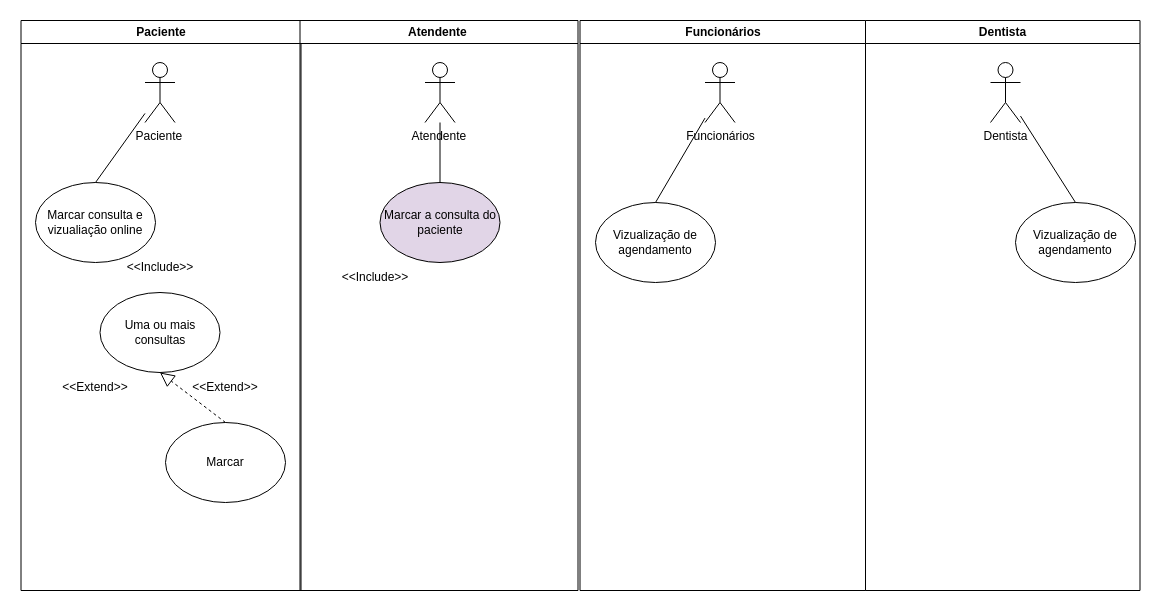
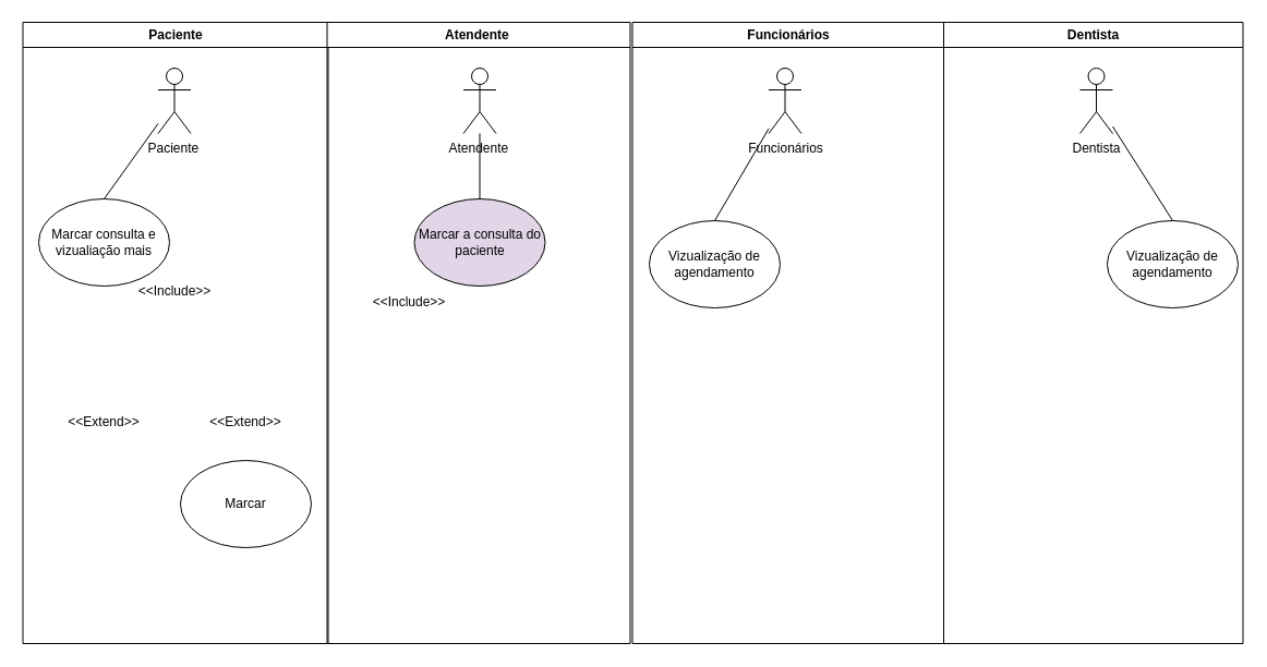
  <mxCell id="0" />
  <mxCell id="1" parent="0" />
  <mxCell id="2" value="Paciente" style="swimlane;whiteSpace=wrap" parent="1" vertex="1"><mxGeometry x="20.5" y="20" width="280" height="570" as="geometry" /></mxCell>
  <mxCell id="3" value="Paciente&amp;nbsp;" style="shape=umlActor;verticalLabelPosition=bottom;verticalAlign=top;html=1;outlineConnect=0;" vertex="1" parent="2"><mxGeometry x="124" y="42" width="30" height="60" as="geometry" /></mxCell>
- <mxCell id="4" value="Marcar consulta e vizualiação online" style="ellipse;whiteSpace=wrap;html=1;" vertex="1" parent="2"><mxGeometry x="14.5" y="162" width="120" height="80" as="geometry" /></mxCell>
- <mxCell id="5" value="Uma ou mais consultas" style="ellipse;whiteSpace=wrap;html=1;" vertex="1" parent="2"><mxGeometry x="79" y="272" width="120" height="80" as="geometry" /></mxCell>
+ <mxCell id="4" value="Marcar consulta e vizualiação mais" style="ellipse;whiteSpace=wrap;html=1;" vertex="1" parent="2"><mxGeometry x="14.5" y="162" width="120" height="80" as="geometry" /></mxCell>
  <mxCell id="6" value="Marcar" style="ellipse;whiteSpace=wrap;html=1;" vertex="1" parent="2"><mxGeometry x="144.5" y="402" width="120" height="80" as="geometry" /></mxCell>
  <mxCell id="7" value="&amp;lt;&amp;lt;Extend&amp;gt;&amp;gt;" style="text;html=1;strokeColor=none;fillColor=none;align=center;verticalAlign=middle;whiteSpace=wrap;rounded=0;" vertex="1" parent="2"><mxGeometry x="44.5" y="352" width="60" height="30" as="geometry" /></mxCell>
  <mxCell id="8" value="&amp;lt;&amp;lt;Extend&amp;gt;&amp;gt;" style="text;html=1;strokeColor=none;fillColor=none;align=center;verticalAlign=middle;whiteSpace=wrap;rounded=0;" vertex="1" parent="2"><mxGeometry x="174.5" y="352" width="60" height="30" as="geometry" /></mxCell>
  <mxCell id="9" value="&amp;lt;&amp;lt;Include&amp;gt;&amp;gt;" style="text;html=1;strokeColor=none;fillColor=none;align=center;verticalAlign=middle;whiteSpace=wrap;rounded=0;" vertex="1" parent="2"><mxGeometry x="109" y="232" width="60" height="30" as="geometry" /></mxCell>
  <mxCell id="10" value="" style="endArrow=none;html=1;rounded=0;exitX=0.5;exitY=0;exitDx=0;exitDy=0;" edge="1" parent="2" source="4" target="3"><mxGeometry width="50" height="50" relative="1" as="geometry"><mxPoint x="174.5" y="192" as="sourcePoint" /><mxPoint x="224.5" y="142" as="targetPoint" /></mxGeometry></mxCell>
- <mxCell id="11" value="" style="endArrow=block;dashed=1;endFill=0;endSize=12;html=1;rounded=0;entryX=0.5;entryY=1;entryDx=0;entryDy=0;exitX=0.5;exitY=0;exitDx=0;exitDy=0;" edge="1" parent="2" source="6" target="5"><mxGeometry width="160" relative="1" as="geometry"><mxPoint x="84.5" y="412" as="sourcePoint" /><mxPoint x="149.0" y="362" as="targetPoint" /></mxGeometry></mxCell>
  <mxCell id="12" value="Funcionários" style="swimlane;whiteSpace=wrap" parent="1" vertex="1"><mxGeometry x="579.5" y="20" width="285.5" height="570" as="geometry" /></mxCell>
  <mxCell id="13" value="Funcionários" style="shape=umlActor;verticalLabelPosition=bottom;verticalAlign=top;html=1;outlineConnect=0;" vertex="1" parent="12"><mxGeometry x="125" y="42" width="30" height="60" as="geometry" /></mxCell>
  <mxCell id="14" value="Atendente " style="swimlane;whiteSpace=wrap" parent="12" vertex="1"><mxGeometry x="-280" width="278" height="570" as="geometry" /></mxCell>
  <mxCell id="15" value="Atendente&amp;nbsp;" style="shape=umlActor;verticalLabelPosition=bottom;verticalAlign=top;html=1;outlineConnect=0;" vertex="1" parent="14"><mxGeometry x="125" y="42" width="30" height="60" as="geometry" /></mxCell>
  <mxCell id="16" value="Marcar a consulta do paciente" style="ellipse;whiteSpace=wrap;html=1;fillColor=#e1d5e7;" vertex="1" parent="14"><mxGeometry x="80" y="162" width="120" height="80" as="geometry" /></mxCell>
  <mxCell id="17" value="&amp;lt;&amp;lt;Include&amp;gt;&amp;gt;" style="text;html=1;strokeColor=none;fillColor=none;align=center;verticalAlign=middle;whiteSpace=wrap;rounded=0;" vertex="1" parent="14"><mxGeometry x="45.5" y="242" width="60" height="30" as="geometry" /></mxCell>
  <mxCell id="18" value="" style="endArrow=none;html=1;rounded=0;exitX=0.5;exitY=0;exitDx=0;exitDy=0;" edge="1" parent="14" source="16" target="15"><mxGeometry width="50" height="50" relative="1" as="geometry"><mxPoint x="70.25" y="172" as="sourcePoint" /><mxPoint x="119.75" y="102.93" as="targetPoint" /></mxGeometry></mxCell>
  <mxCell id="19" value="Vizualização de agendamento" style="ellipse;whiteSpace=wrap;html=1;" vertex="1" parent="12"><mxGeometry x="15.5" y="182" width="120" height="80" as="geometry" /></mxCell>
  <mxCell id="20" value="" style="endArrow=none;html=1;rounded=0;exitX=0.5;exitY=0;exitDx=0;exitDy=0;" edge="1" parent="12" source="19" target="13"><mxGeometry width="50" height="50" relative="1" as="geometry"><mxPoint x="85.5" y="212" as="sourcePoint" /><mxPoint x="135.5" y="162" as="targetPoint" /></mxGeometry></mxCell>
  <mxCell id="21" value="Dentista" style="swimlane;whiteSpace=wrap;startSize=23;" vertex="1" parent="1"><mxGeometry x="865" y="20" width="274.5" height="570" as="geometry" /></mxCell>
  <mxCell id="22" value="Dentista" style="shape=umlActor;verticalLabelPosition=bottom;verticalAlign=top;html=1;outlineConnect=0;" vertex="1" parent="21"><mxGeometry x="125" y="42" width="30" height="60" as="geometry" /></mxCell>
  <mxCell id="23" value="Vizualização de agendamento" style="ellipse;whiteSpace=wrap;html=1;" vertex="1" parent="21"><mxGeometry x="150" y="182" width="120" height="80" as="geometry" /></mxCell>
  <mxCell id="24" value="" style="endArrow=none;html=1;rounded=0;exitX=0.5;exitY=0;exitDx=0;exitDy=0;" edge="1" parent="21" source="23" target="22"><mxGeometry width="50" height="50" relative="1" as="geometry"><mxPoint x="85.5" y="142" as="sourcePoint" /><mxPoint x="135.5" y="122" as="targetPoint" /></mxGeometry></mxCell>
